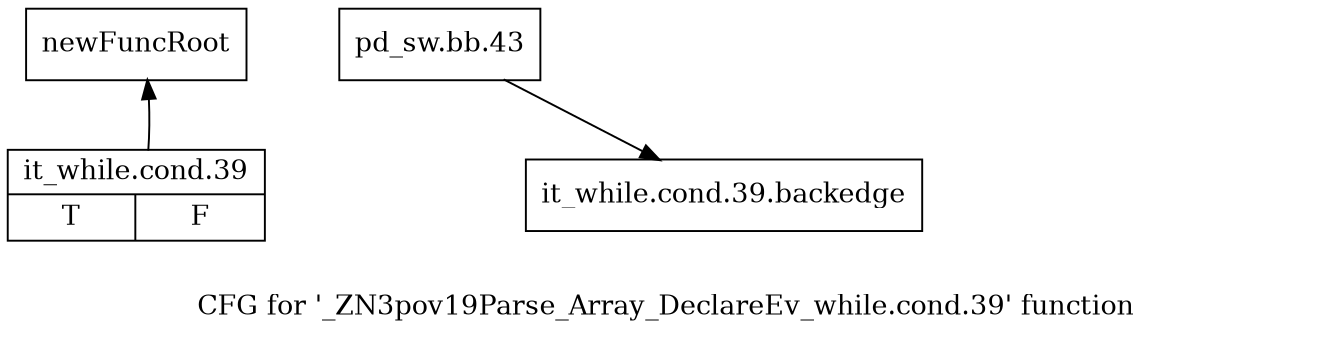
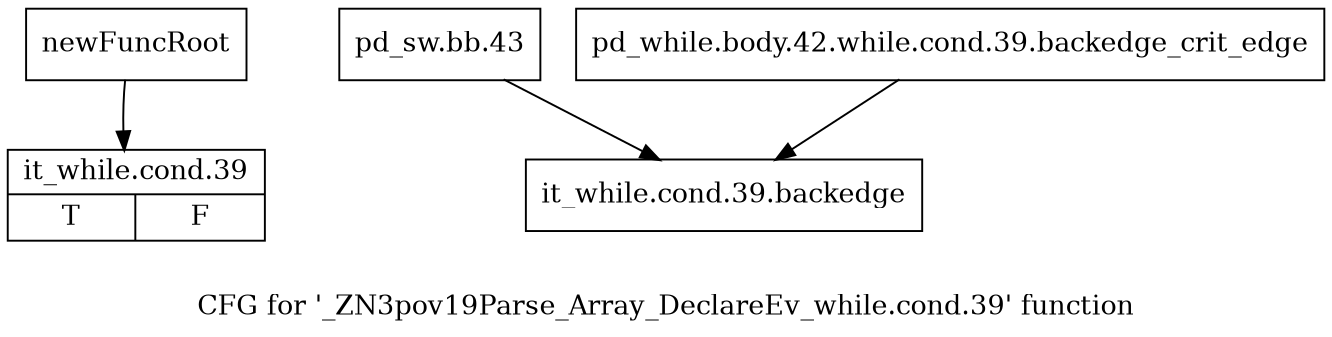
  digraph {
    label="CFG for '_ZN3pov19Parse_Array_DeclareEv_while.cond.39' function"
    node [shape=record]
    n1 [label="{newFuncRoot}"]
    n2 [label="{it_while.cond.39|{<s0>T|<s1>F}}"]
    n3 [label="{pd_sw.bb.43}"]
    n4 [label="{it_while.cond.39.backedge}"]
-   n2 -> n1
+   n5 [label="{pd_while.body.42.while.cond.39.backedge_crit_edge}"]
+   n1 -> n2
    n3 -> n4
+   n5 -> n4
  }
